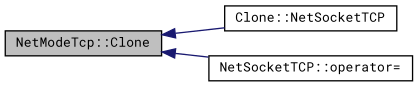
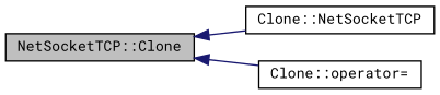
  digraph {
    fontname="Roboto Mono"
    rankdir=LR
    node [color=black fillcolor=white fontname="Roboto Mono" fontsize=10 shape=record style=filled]
    edge [color=midnightblue dir=back fontname="Roboto Mono" fontsize=10 labelfontname=FreeSans labelfontsize=10 style=solid]
-   n1 [fillcolor=grey75 fontcolor=black height=0.2 label="NetModeTcp::Clone" width=0.4]
+   n1 [fillcolor=grey75 fontcolor=black height=0.2 label="NetSocketTCP::Clone" width=0.4]
    n2 [height=0.2 label="Clone::NetSocketTCP" width=0.4]
-   n3 [height=0.2 label="NetSocketTCP::operator=" width=0.4]
+   n3 [height=0.2 label="Clone::operator=" width=0.4]
    n1 -> n2
    n1 -> n3
  }
